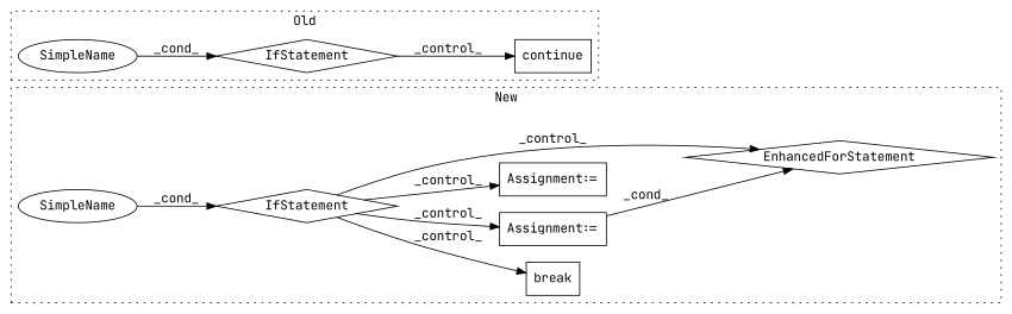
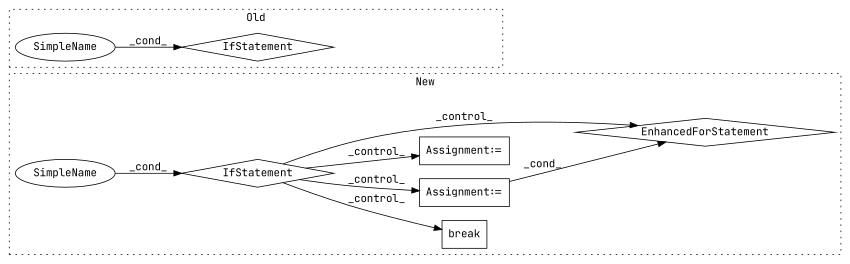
  digraph {
    rankdir=LR
    fontname="JetBrains Mono"
    node [a=25 l="65,2" shape=box fontname="JetBrains Mono"]
    edge [fontname="JetBrains Mono"]
    n1 [a=10 l=6 label=break s=32111]
    n2 [l="4,2" label=IfStatement s="32077,32099" shape=diamond]
    n3 [a=42 label=SimpleName shape=ellipse l=""]
    n4 [a=7 label="Assignment:=" s="32284,32380"]
    n5 [a=7 label="Assignment:=" s="32565,32661"]
    n6 [a=70 label=EnhancedForStatement s="32284,32380" shape=diamond]
-   n7 [a=18 l=9 label=continue s=32284]
    n8 [l="4,2" label=IfStatement s="32103,32122" shape=diamond]
    n9 [a=42 label=SimpleName shape=ellipse l=""]
    subgraph cluster_1 {
      label=New
      style=dotted
      n1
      n2
      n3
      n4
      n5
      n6
    }
    subgraph cluster_2 {
      label=Old
      style=dotted
-     n7
      n8
      n9
    }
    n2 -> n1 [label=_control_]
    n2 -> n4 [label=_control_]
    n2 -> n5 [label=_control_]
    n2 -> n6 [label=_control_]
    n3 -> n2 [label=_cond_]
    n4 -> n6 [label=_cond_]
-   n8 -> n7 [label=_control_]
    n9 -> n8 [label=_cond_]
  }
